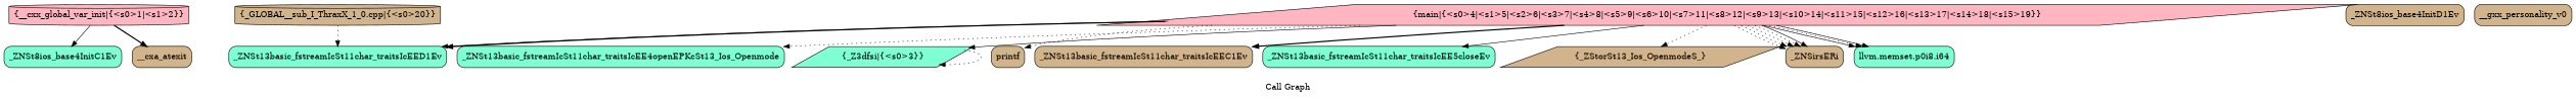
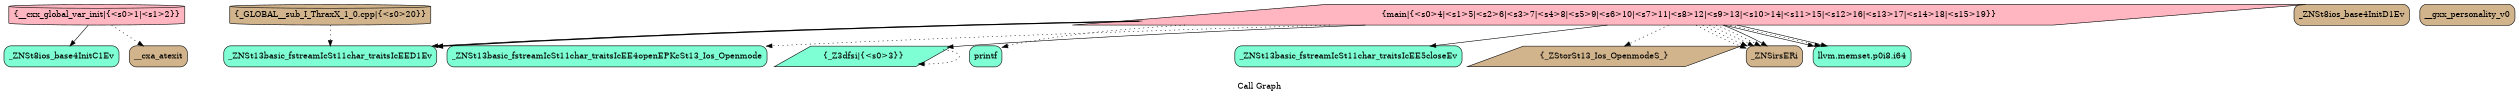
  digraph {
    label="Call Graph"
    node [fillcolor=tan shape=Mrecord style=filled]
    edge [color=black style=dotted tailport=s0]
    n1 [fillcolor=lightpink label="{__cxx_global_var_init|{<s0>1|<s1>2}}" shape=cylinder]
    n2 [fillcolor=aquamarine label="{_ZNSt8ios_base4InitC1Ev}"]
    n3 [label="{__cxa_atexit}"]
    n4 [fillcolor=aquamarine label="{_ZNSt13basic_fstreamIcSt11char_traitsIcEE4openEPKcSt13_Ios_Openmode}"]
    n5 [fillcolor=aquamarine label="{_ZNSt13basic_fstreamIcSt11char_traitsIcEED1Ev}"]
    n6 [label="{_ZNSt8ios_base4InitD1Ev}"]
    n7 [label="{__gxx_personality_v0}"]
    n8 [fillcolor=aquamarine label="{_Z3dfsi|{<s0>3}}" shape=parallelogram]
-   n9 [label="{printf}"]
-   n10 [label="{_ZNSt13basic_fstreamIcSt11char_traitsIcEEC1Ev}"]
+   n9 [fillcolor=aquamarine label="{printf}"]
    n11 [fillcolor=aquamarine label="{_ZNSt13basic_fstreamIcSt11char_traitsIcEE5closeEv}"]
    n12 [label="{_ZStorSt13_Ios_OpenmodeS_}" shape=parallelogram]
    n13 [label="{_GLOBAL__sub_I_ThraxX_1_0.cpp|{<s0>20}}" shape=cylinder]
    n14 [label="{_ZNSirsERi}"]
    n15 [fillcolor=lightpink label="{main|{<s0>4|<s1>5|<s2>6|<s3>7|<s4>8|<s5>9|<s6>10|<s7>11|<s8>12|<s9>13|<s10>14|<s11>15|<s12>16|<s13>17|<s14>18|<s15>19}}" shape=parallelogram]
    n16 [fillcolor=aquamarine label="{llvm.memset.p0i8.i64}"]
    n1 -> n2 [style=solid]
-   n1 -> n3 [style=bold tailport=s1]
+   n1 -> n3 [tailport=s1]
    n8 -> n8
    n13 -> n5
    n15 -> n4 [tailport=s2]
    n15 -> n5 [style=solid tailport=s8]
    n15 -> n5 [style=bold tailport=s15]
    n15 -> n8 [style=solid tailport=s9]
    n15 -> n9 [tailport=s10]
-   n15 -> n10 [style=bold]
    n15 -> n11 [style=solid tailport=s14]
    n15 -> n12 [tailport=s1]
    n15 -> n14 [tailport=s3]
    n15 -> n14 [tailport=s4]
    n15 -> n14 [tailport=s5]
    n15 -> n14 [tailport=s6]
    n15 -> n14 [style=solid tailport=s7]
    n15 -> n16 [style=solid tailport=s11]
    n15 -> n16 [tailport=s12]
    n15 -> n16 [style=solid tailport=s13]
  }
